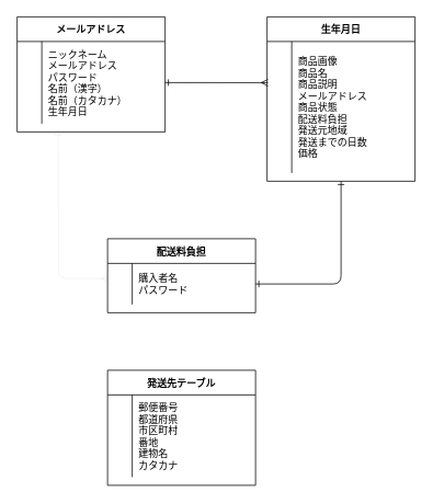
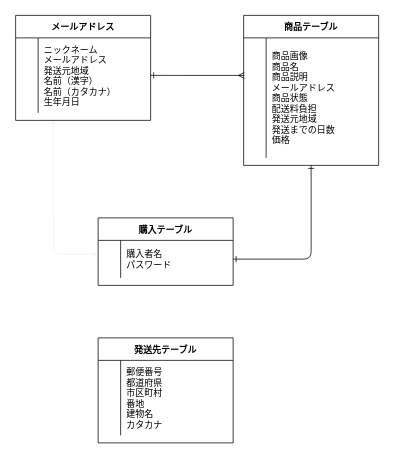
  <mxCell id="0" />
  <mxCell id="1" parent="0" />
  <mxCell id="2" style="edgeStyle=orthogonalEdgeStyle;html=1;endArrow=ERmany;endFill=0;strokeColor=#f0f0f0;startArrow=ERone;startFill=0;entryX=0;entryY=0.369;entryDx=0;entryDy=0;entryPerimeter=0;" parent="1" target="14" edge="1"><mxGeometry relative="1" as="geometry"><mxPoint x="125" y="369" as="targetPoint" /><mxPoint x="70" y="160" as="sourcePoint" /></mxGeometry></mxCell>
  <mxCell id="3" value="メールアドレス" style="shape=table;startSize=30;container=1;collapsible=1;childLayout=tableLayout;fixedRows=1;rowLines=0;fontStyle=1;align=center;resizeLast=1;" parent="1" vertex="1"><mxGeometry x="20" y="20" width="180" height="140" as="geometry" /></mxCell>
  <mxCell id="4" value="" style="shape=partialRectangle;collapsible=0;dropTarget=0;pointerEvents=0;fillColor=none;top=0;left=0;bottom=0;right=0;points=[[0,0.5],[1,0.5]];portConstraint=eastwest;" parent="3" vertex="1"><mxGeometry y="30" width="180" height="100" as="geometry" /></mxCell>
  <mxCell id="5" value="" style="shape=partialRectangle;connectable=0;fillColor=none;top=0;left=0;bottom=0;right=0;editable=1;overflow=hidden;" parent="4" vertex="1"><mxGeometry width="30" height="100" as="geometry" /></mxCell>
- <mxCell id="6" value="ニックネーム&#10;メールアドレス&#10;パスワード&#10;名前（漢字）&#10;名前（カタカナ）&#10;生年月日" style="shape=partialRectangle;connectable=0;fillColor=none;top=0;left=0;bottom=0;right=0;align=left;spacingLeft=6;overflow=hidden;" parent="4" vertex="1"><mxGeometry x="30" width="150" height="100" as="geometry" /></mxCell>
+ <mxCell id="6" value="ニックネーム&#10;メールアドレス&#10;発送元地域&#10;名前（漢字）&#10;名前（カタカナ）&#10;生年月日" style="shape=partialRectangle;connectable=0;fillColor=none;top=0;left=0;bottom=0;right=0;align=left;spacingLeft=6;overflow=hidden;" parent="4" vertex="1"><mxGeometry x="30" width="150" height="100" as="geometry" /></mxCell>
  <mxCell id="7" style="edgeStyle=orthogonalEdgeStyle;html=1;endArrow=ERone;endFill=0;startArrow=ERone;startFill=0;exitX=0.5;exitY=1;exitDx=0;exitDy=0;entryX=1;entryY=0.5;entryDx=0;entryDy=0;" parent="1" source="8" target="14" edge="1"><mxGeometry relative="1" as="geometry"><mxPoint x="414" y="230" as="sourcePoint" /><mxPoint x="204" y="340" as="targetPoint" /></mxGeometry></mxCell>
- <mxCell id="8" value="生年月日" style="shape=table;startSize=30;container=1;collapsible=1;childLayout=tableLayout;fixedRows=1;rowLines=0;fontStyle=1;align=center;resizeLast=1;" parent="1" vertex="1"><mxGeometry x="324" y="20" width="180" height="200" as="geometry" /></mxCell>
+ <mxCell id="8" value="商品テーブル" style="shape=table;startSize=30;container=1;collapsible=1;childLayout=tableLayout;fixedRows=1;rowLines=0;fontStyle=1;align=center;resizeLast=1;" parent="1" vertex="1"><mxGeometry x="324" y="20" width="180" height="200" as="geometry" /></mxCell>
  <mxCell id="9" value="" style="shape=partialRectangle;collapsible=0;dropTarget=0;pointerEvents=0;fillColor=none;top=0;left=0;bottom=0;right=0;points=[[0,0.5],[1,0.5]];portConstraint=eastwest;" parent="8" vertex="1"><mxGeometry y="30" width="180" height="160" as="geometry" /></mxCell>
  <mxCell id="10" value="" style="shape=partialRectangle;connectable=0;fillColor=none;top=0;left=0;bottom=0;right=0;editable=1;overflow=hidden;" parent="9" vertex="1"><mxGeometry width="30" height="160" as="geometry" /></mxCell>
  <mxCell id="11" value="商品画像&#10;商品名&#10;商品説明&#10;メールアドレス&#10;商品状態&#10;配送料負担&#10;発送元地域&#10;発送までの日数&#10;価格" style="shape=partialRectangle;connectable=0;fillColor=none;top=0;left=0;bottom=0;right=0;align=left;spacingLeft=6;overflow=hidden;" parent="9" vertex="1"><mxGeometry x="30" width="150" height="160" as="geometry" /></mxCell>
  <mxCell id="12" style="edgeStyle=none;html=1;exitX=1;exitY=0.5;exitDx=0;exitDy=0;endArrow=ERmany;endFill=0;startArrow=ERone;startFill=0;entryX=0.006;entryY=0.313;entryDx=0;entryDy=0;entryPerimeter=0;jumpSize=10;strokeWidth=1;" parent="1" source="4" target="9" edge="1"><mxGeometry relative="1" as="geometry"><mxPoint x="320" y="110" as="targetPoint" /></mxGeometry></mxCell>
- <mxCell id="13" value="配送料負担" style="shape=table;startSize=30;container=1;collapsible=1;childLayout=tableLayout;fixedRows=1;rowLines=0;fontStyle=1;align=center;resizeLast=1;" parent="1" vertex="1"><mxGeometry x="130" y="290" width="180" height="90" as="geometry" /></mxCell>
+ <mxCell id="13" value="購入テーブル" style="shape=table;startSize=30;container=1;collapsible=1;childLayout=tableLayout;fixedRows=1;rowLines=0;fontStyle=1;align=center;resizeLast=1;" parent="1" vertex="1"><mxGeometry x="130" y="290" width="180" height="90" as="geometry" /></mxCell>
  <mxCell id="14" value="" style="shape=partialRectangle;collapsible=0;dropTarget=0;pointerEvents=0;fillColor=none;top=0;left=0;bottom=0;right=0;points=[[0,0.5],[1,0.5]];portConstraint=eastwest;" parent="13" vertex="1"><mxGeometry y="30" width="180" height="50" as="geometry" /></mxCell>
  <mxCell id="15" value="" style="shape=partialRectangle;connectable=0;fillColor=none;top=0;left=0;bottom=0;right=0;editable=1;overflow=hidden;" parent="14" vertex="1"><mxGeometry width="30" height="50" as="geometry" /></mxCell>
  <mxCell id="16" value="購入者名&#10;パスワード" style="shape=partialRectangle;connectable=0;fillColor=none;top=0;left=0;bottom=0;right=0;align=left;spacingLeft=6;overflow=hidden;" parent="14" vertex="1"><mxGeometry x="30" width="150" height="50" as="geometry" /></mxCell>
  <mxCell id="17" value="発送先テーブル" style="shape=table;startSize=30;container=1;collapsible=1;childLayout=tableLayout;fixedRows=1;rowLines=0;fontStyle=1;align=center;resizeLast=1;" parent="1" vertex="1"><mxGeometry x="130" y="450" width="180" height="140" as="geometry" /></mxCell>
  <mxCell id="18" value="" style="shape=partialRectangle;collapsible=0;dropTarget=0;pointerEvents=0;fillColor=none;top=0;left=0;bottom=0;right=0;points=[[0,0.5],[1,0.5]];portConstraint=eastwest;" parent="17" vertex="1"><mxGeometry y="30" width="180" height="100" as="geometry" /></mxCell>
  <mxCell id="19" value="" style="shape=partialRectangle;connectable=0;fillColor=none;top=0;left=0;bottom=0;right=0;editable=1;overflow=hidden;" parent="18" vertex="1"><mxGeometry width="30" height="100" as="geometry" /></mxCell>
  <mxCell id="20" value="郵便番号&#10;都道府県&#10;市区町村&#10;番地&#10;建物名&#10;カタカナ" style="shape=partialRectangle;connectable=0;fillColor=none;top=0;left=0;bottom=0;right=0;align=left;spacingLeft=6;overflow=hidden;" parent="18" vertex="1"><mxGeometry x="30" width="150" height="100" as="geometry" /></mxCell>
